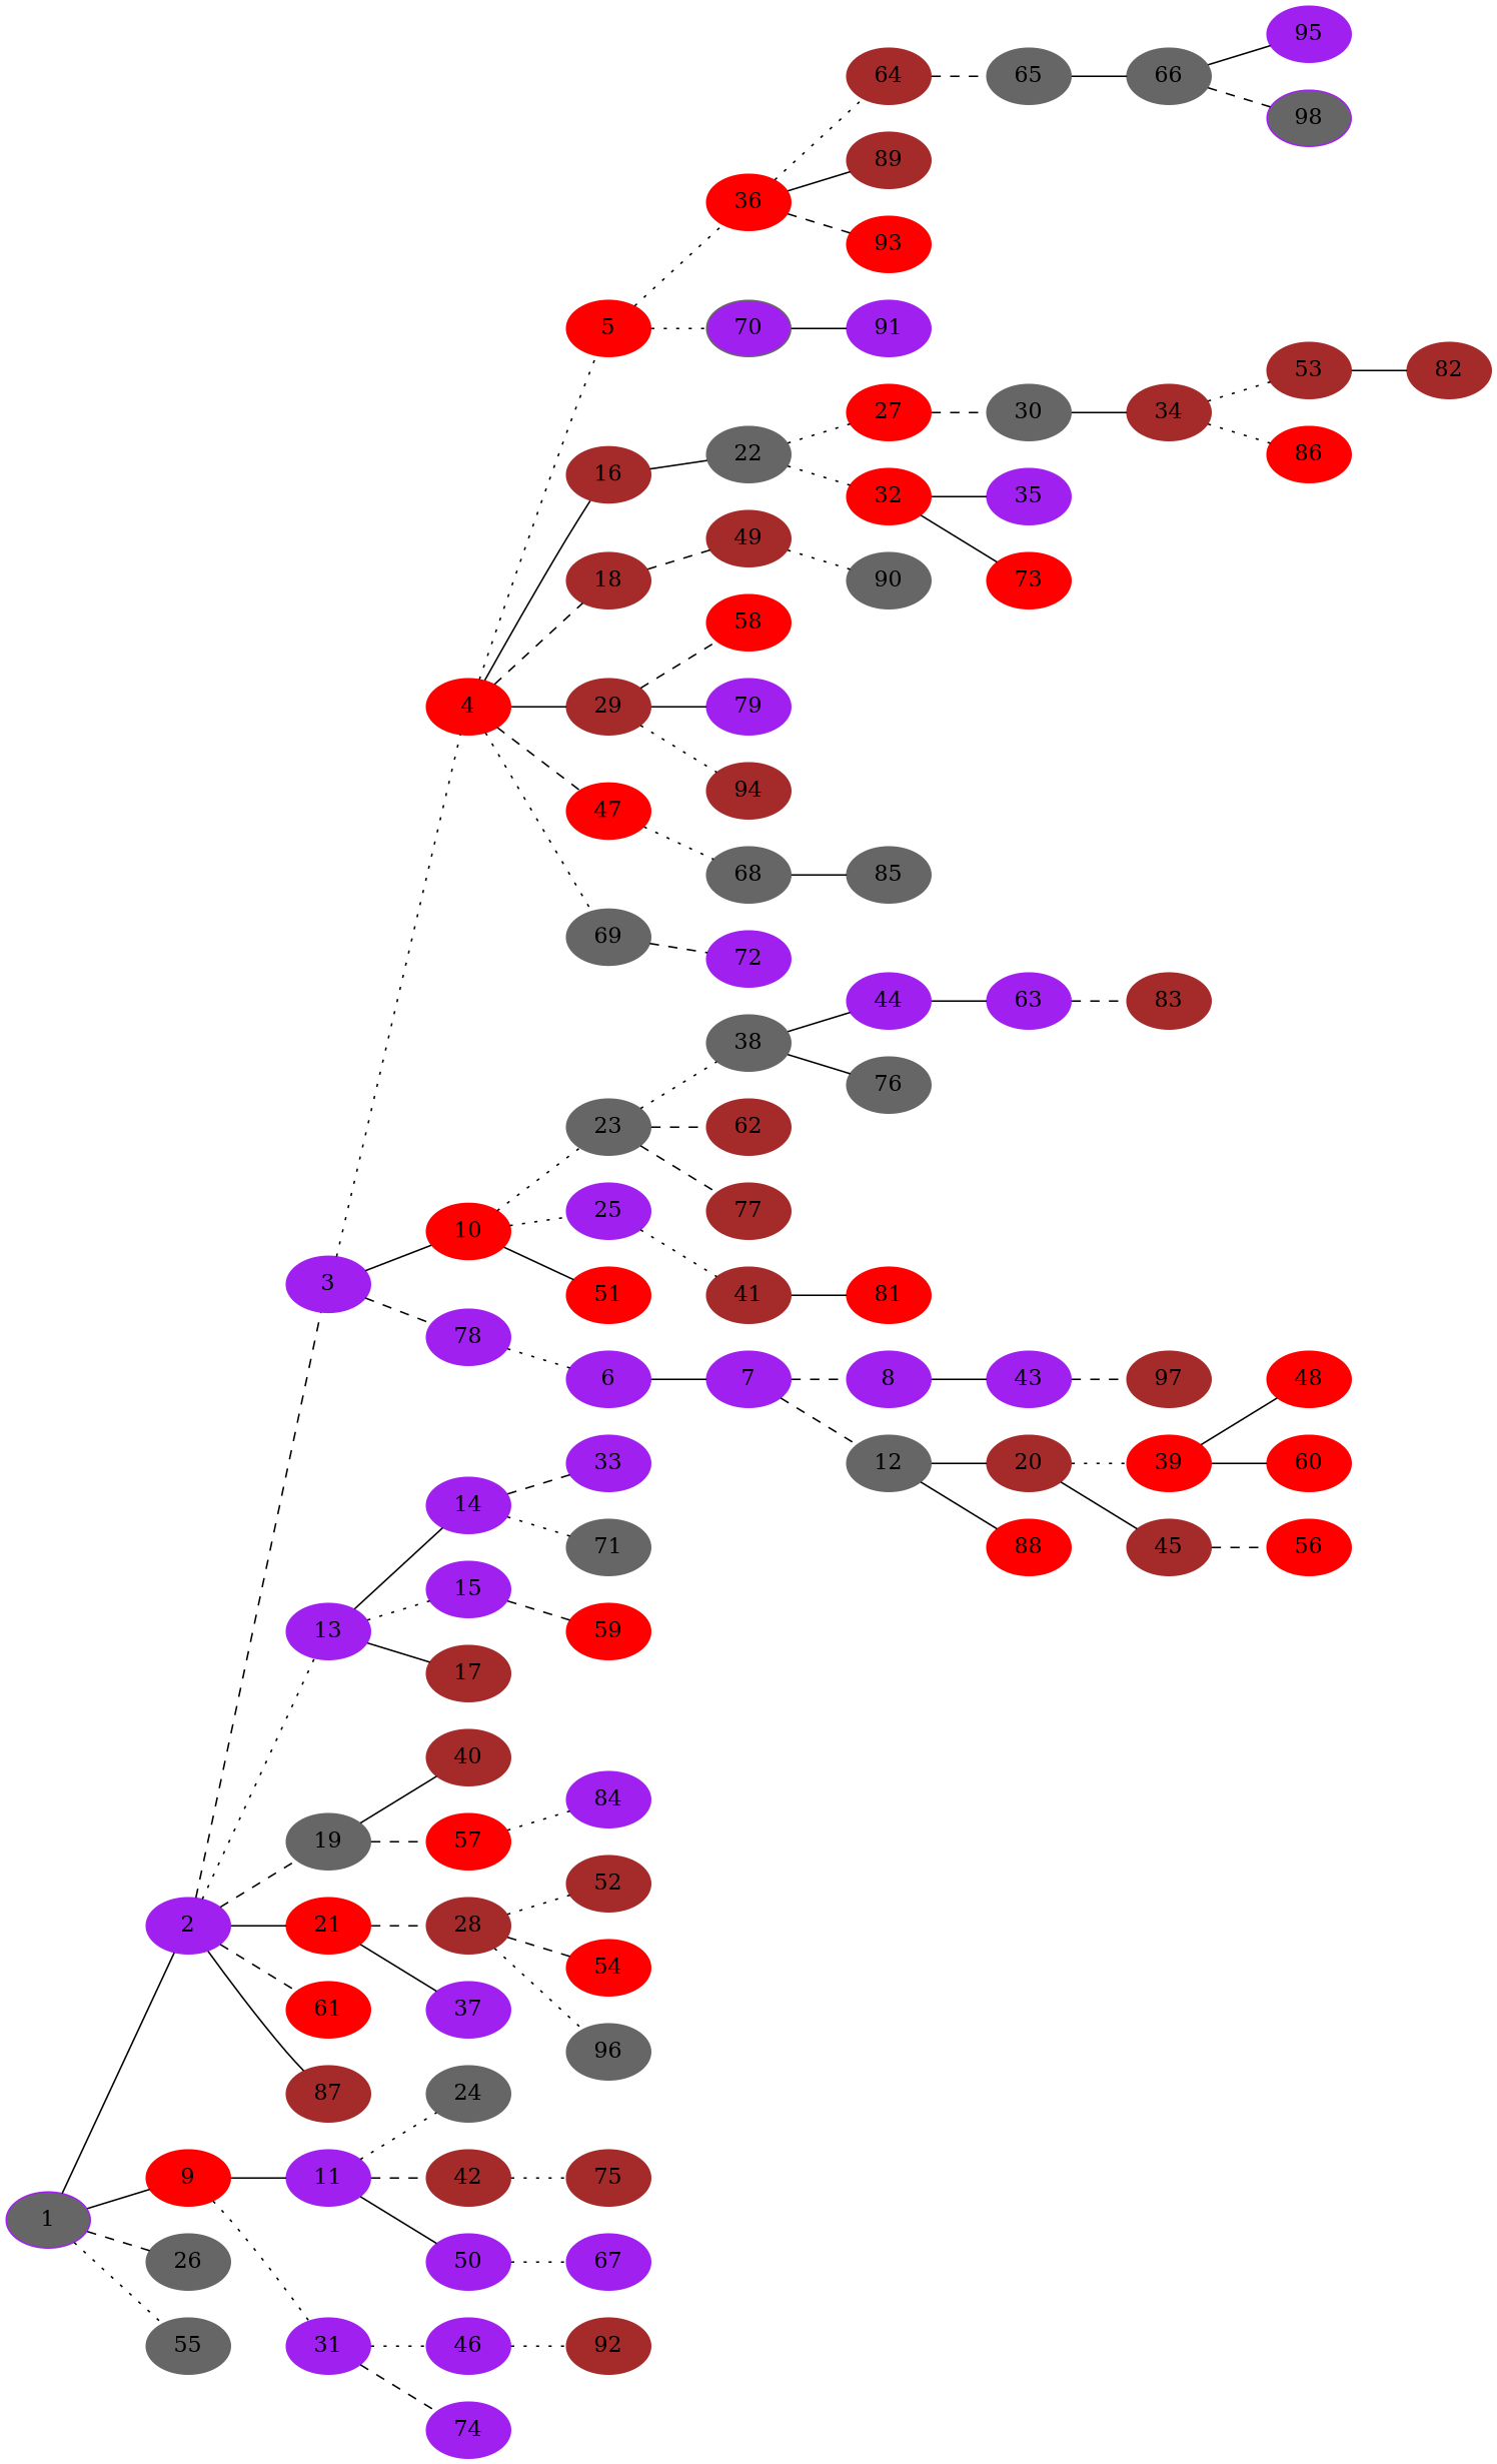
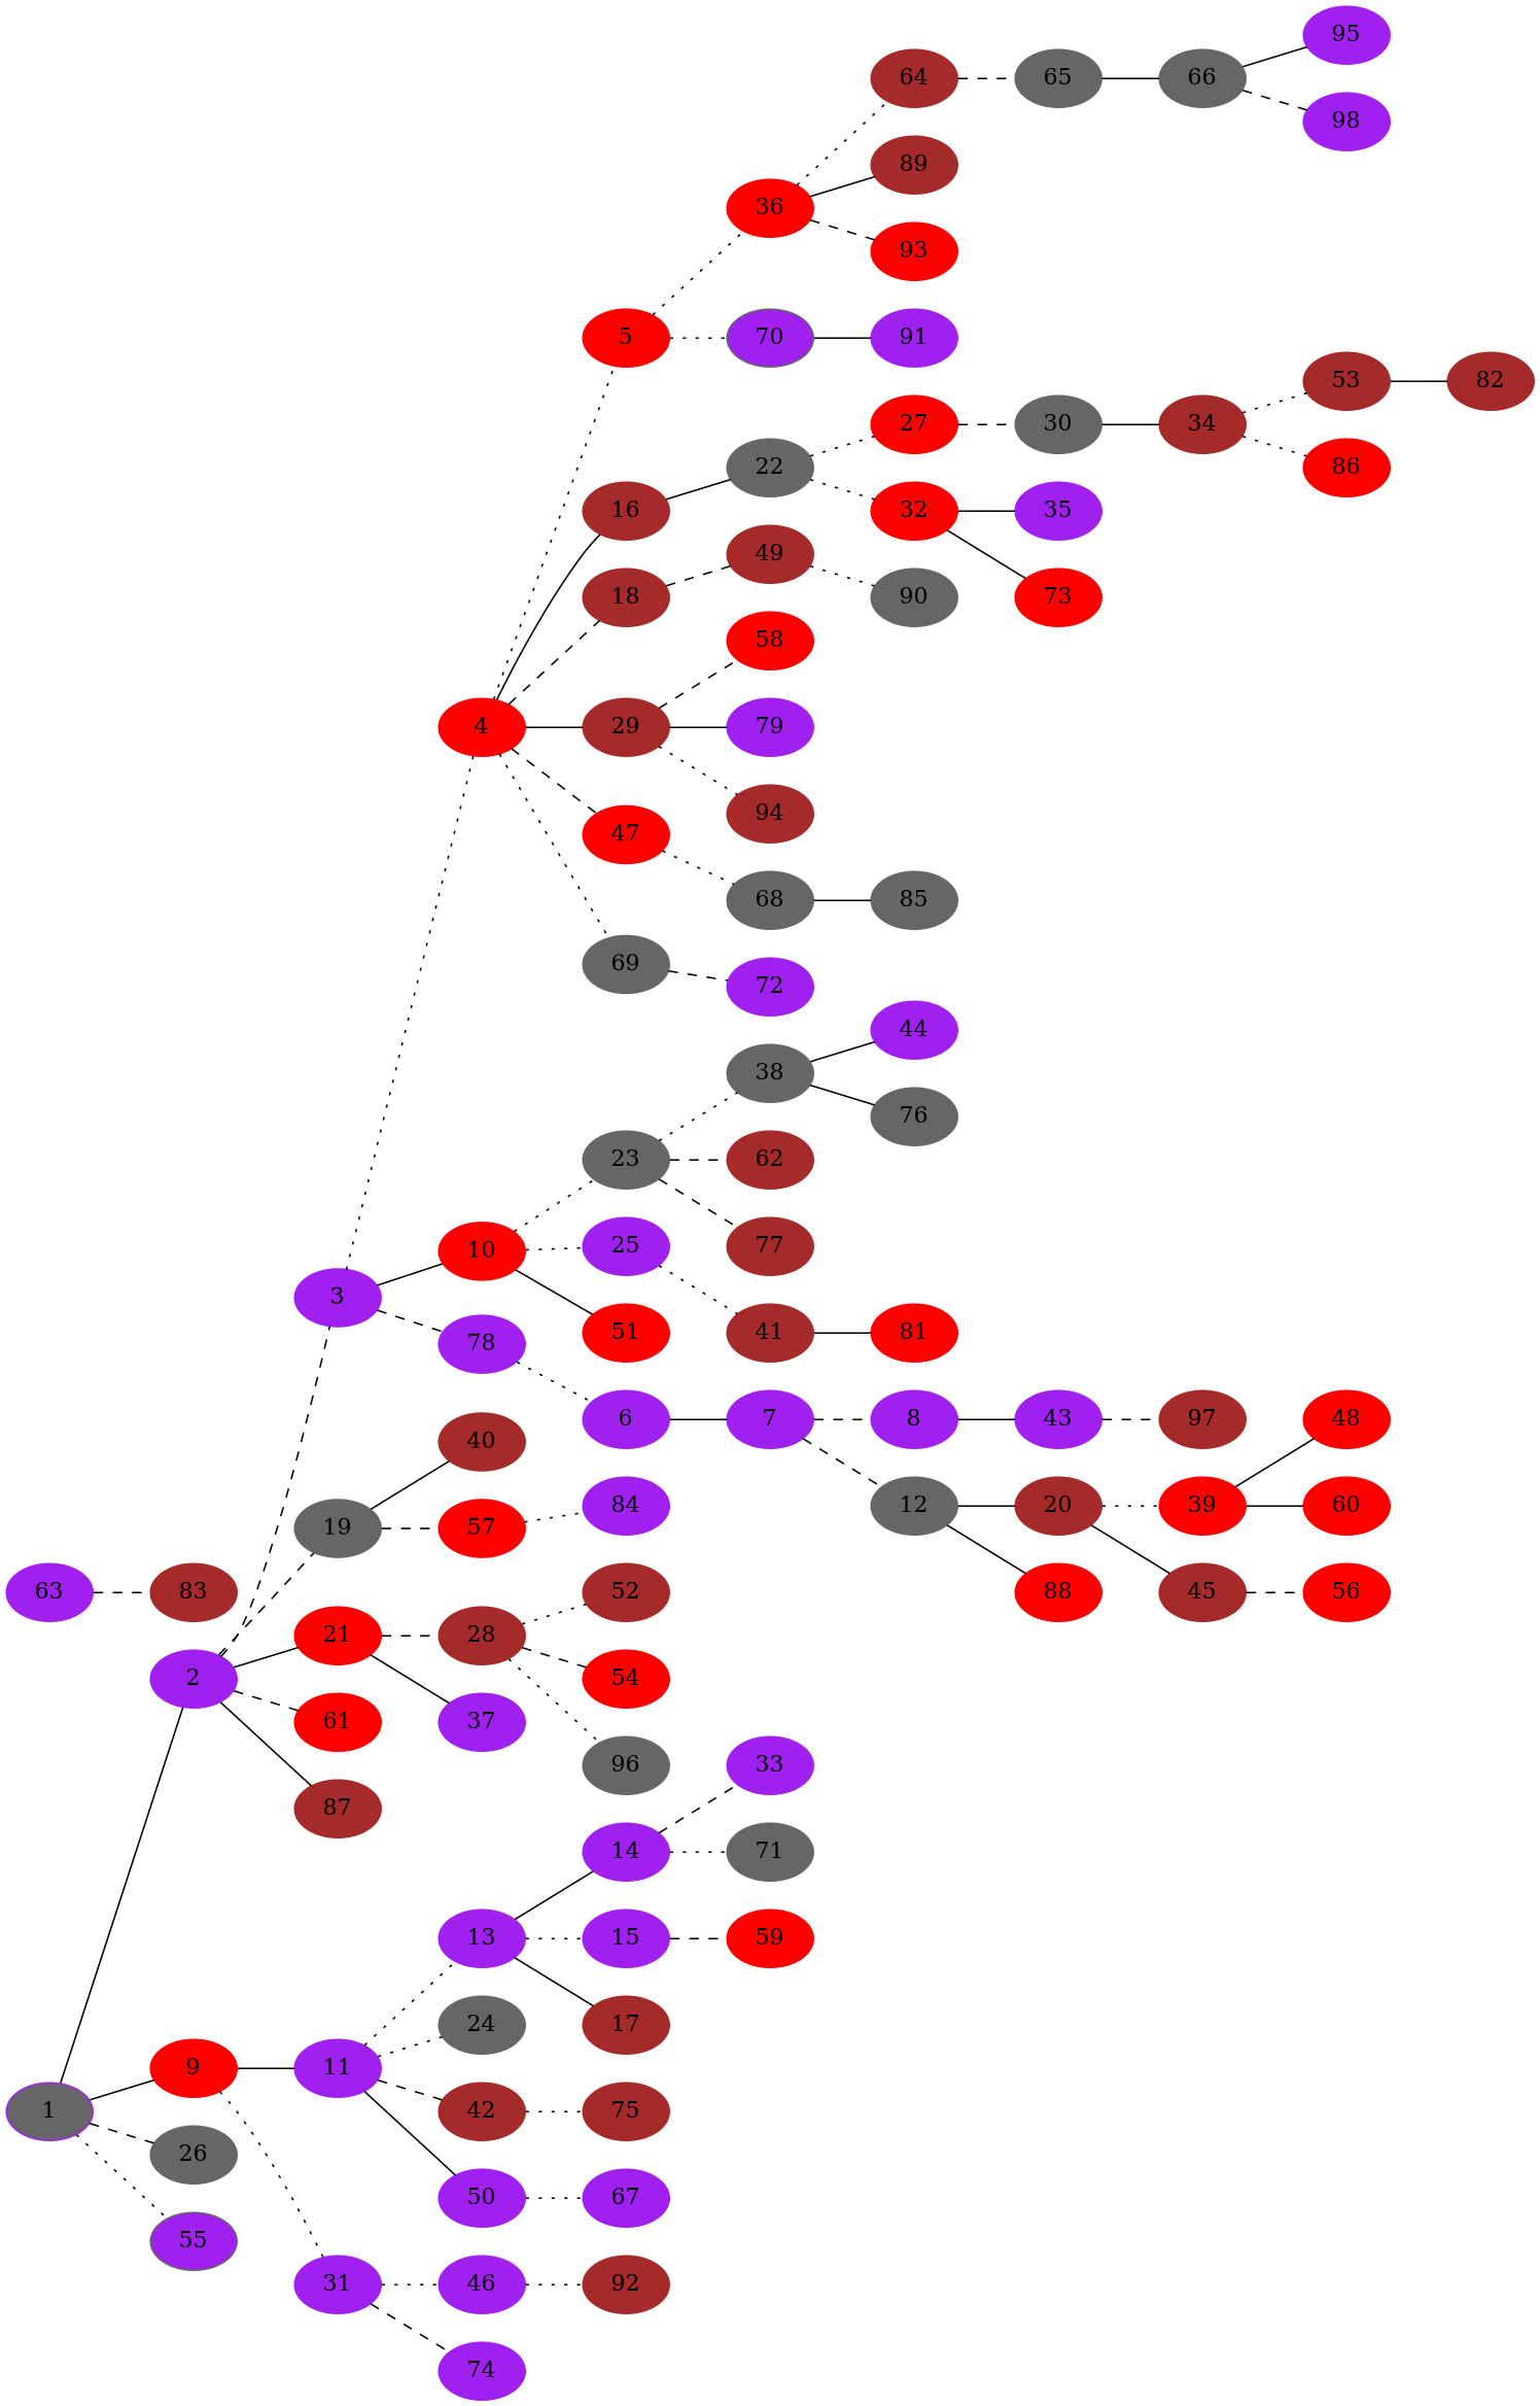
  graph {
    rankdir=LR
    node [color=purple style=filled]
    edge [style=solid]
    1 [fillcolor=gray40]
    2
    9 [color=red]
    26 [color=gray40]
-   55 [color=gray40]
+   55 [color=gray40 fillcolor=purple]
    3
    13
    19 [color=gray40]
    21 [color=red]
    61 [color=red]
    87 [color=brown]
    11
    31
    4 [color=red]
    10 [color=red]
    78
    14
    15
    17 [color=brown]
    40 [color=brown]
    57 [color=red]
    28 [color=brown]
    37
    5 [color=red]
    16 [color=brown]
    18 [color=brown]
    29 [color=brown]
    47 [color=red]
    69 [color=gray40]
    6
    7
    23 [color=gray40]
    25
    51 [color=red]
    36 [color=red]
    70 [color=gray40 fillcolor=purple]
    22 [color=gray40]
    49 [color=brown]
    58 [color=red]
    79
    94 [color=brown]
    68 [color=gray40]
    72
    64 [color=brown]
    89 [color=brown]
    93 [color=red]
    91
    8
    12 [color=gray40]
    43
    20 [color=brown]
    88 [color=red]
    97 [color=brown]
    24 [color=gray40]
    42 [color=brown]
    50
    46
    74
    38 [color=gray40]
    62 [color=brown]
    77 [color=brown]
    41 [color=brown]
    75 [color=brown]
    67
    39 [color=red]
    45 [color=brown]
    33
    71 [color=gray40]
    59 [color=red]
    27 [color=red]
    32 [color=red]
    90 [color=gray40]
    84
    48 [color=red]
    60 [color=red]
    56 [color=red]
    52 [color=brown]
    54 [color=red]
    96 [color=gray40]
    30 [color=gray40]
    35
    73 [color=red]
    44
    76 [color=gray40]
    81 [color=red]
    34 [color=brown]
    53 [color=brown]
    86 [color=red]
    92 [color=brown]
    82 [color=brown]
    65 [color=gray40]
    63
    83 [color=brown]
    85 [color=gray40]
    66 [color=gray40]
    95
-   98 [fillcolor=gray40]
+   98
    1 -- 2
    1 -- 9
    1 -- 26 [style=dashed]
    1 -- 55 [style=dotted]
    2 -- 3 [style=dashed]
-   2 -- 13 [style=dotted]
+   11 -- 13 [style=dotted]
    2 -- 19 [style=dashed]
    2 -- 21
    2 -- 61 [style=dashed]
    2 -- 87
    9 -- 11
    9 -- 31 [style=dotted]
    3 -- 4 [style=dotted]
    3 -- 10
    3 -- 78 [style=dashed]
    13 -- 14
    13 -- 15 [style=dotted]
    13 -- 17
    19 -- 40
    19 -- 57 [style=dashed]
    21 -- 28 [style=dashed]
    21 -- 37
    11 -- 24 [style=dotted]
    11 -- 42 [style=dashed]
    11 -- 50
    31 -- 46 [style=dotted]
    31 -- 74 [style=dashed]
    4 -- 5 [style=dotted]
    4 -- 16
    4 -- 18 [style=dashed]
    4 -- 29
    4 -- 47 [style=dashed]
    4 -- 69 [style=dotted]
    10 -- 23 [style=dotted]
    10 -- 25 [style=dotted]
    10 -- 51
    78 -- 6 [style=dotted]
    14 -- 33 [style=dashed]
    14 -- 71 [style=dotted]
    15 -- 59 [style=dashed]
    57 -- 84 [style=dotted]
    28 -- 52 [style=dotted]
    28 -- 54 [style=dashed]
    28 -- 96 [style=dotted]
    5 -- 36 [style=dotted]
    5 -- 70 [style=dotted]
    16 -- 22
    18 -- 49 [style=dashed]
    29 -- 58 [style=dashed]
    29 -- 79
    29 -- 94 [style=dotted]
    47 -- 68 [style=dotted]
    69 -- 72 [style=dashed]
    6 -- 7
    7 -- 8 [style=dashed]
    7 -- 12 [style=dashed]
    23 -- 38 [style=dotted]
    23 -- 62 [style=dashed]
    23 -- 77 [style=dashed]
    25 -- 41 [style=dotted]
    36 -- 64 [style=dotted]
    36 -- 89
    36 -- 93 [style=dashed]
    70 -- 91
    22 -- 27 [style=dotted]
    22 -- 32 [style=dotted]
    49 -- 90 [style=dotted]
    68 -- 85
    64 -- 65 [style=dashed]
    8 -- 43
    12 -- 20
    12 -- 88
    43 -- 97 [style=dashed]
    20 -- 39 [style=dotted]
    20 -- 45
    42 -- 75 [style=dotted]
    50 -- 67 [style=dotted]
    46 -- 92 [style=dotted]
    38 -- 44
    38 -- 76
    41 -- 81
    39 -- 48
    39 -- 60
    45 -- 56 [style=dashed]
    27 -- 30 [style=dashed]
    32 -- 35
    32 -- 73
    30 -- 34
-   44 -- 63
    34 -- 53 [style=dotted]
    34 -- 86 [style=dotted]
    53 -- 82
    65 -- 66
    63 -- 83 [style=dashed]
    66 -- 95
    66 -- 98 [style=dashed]
  }
